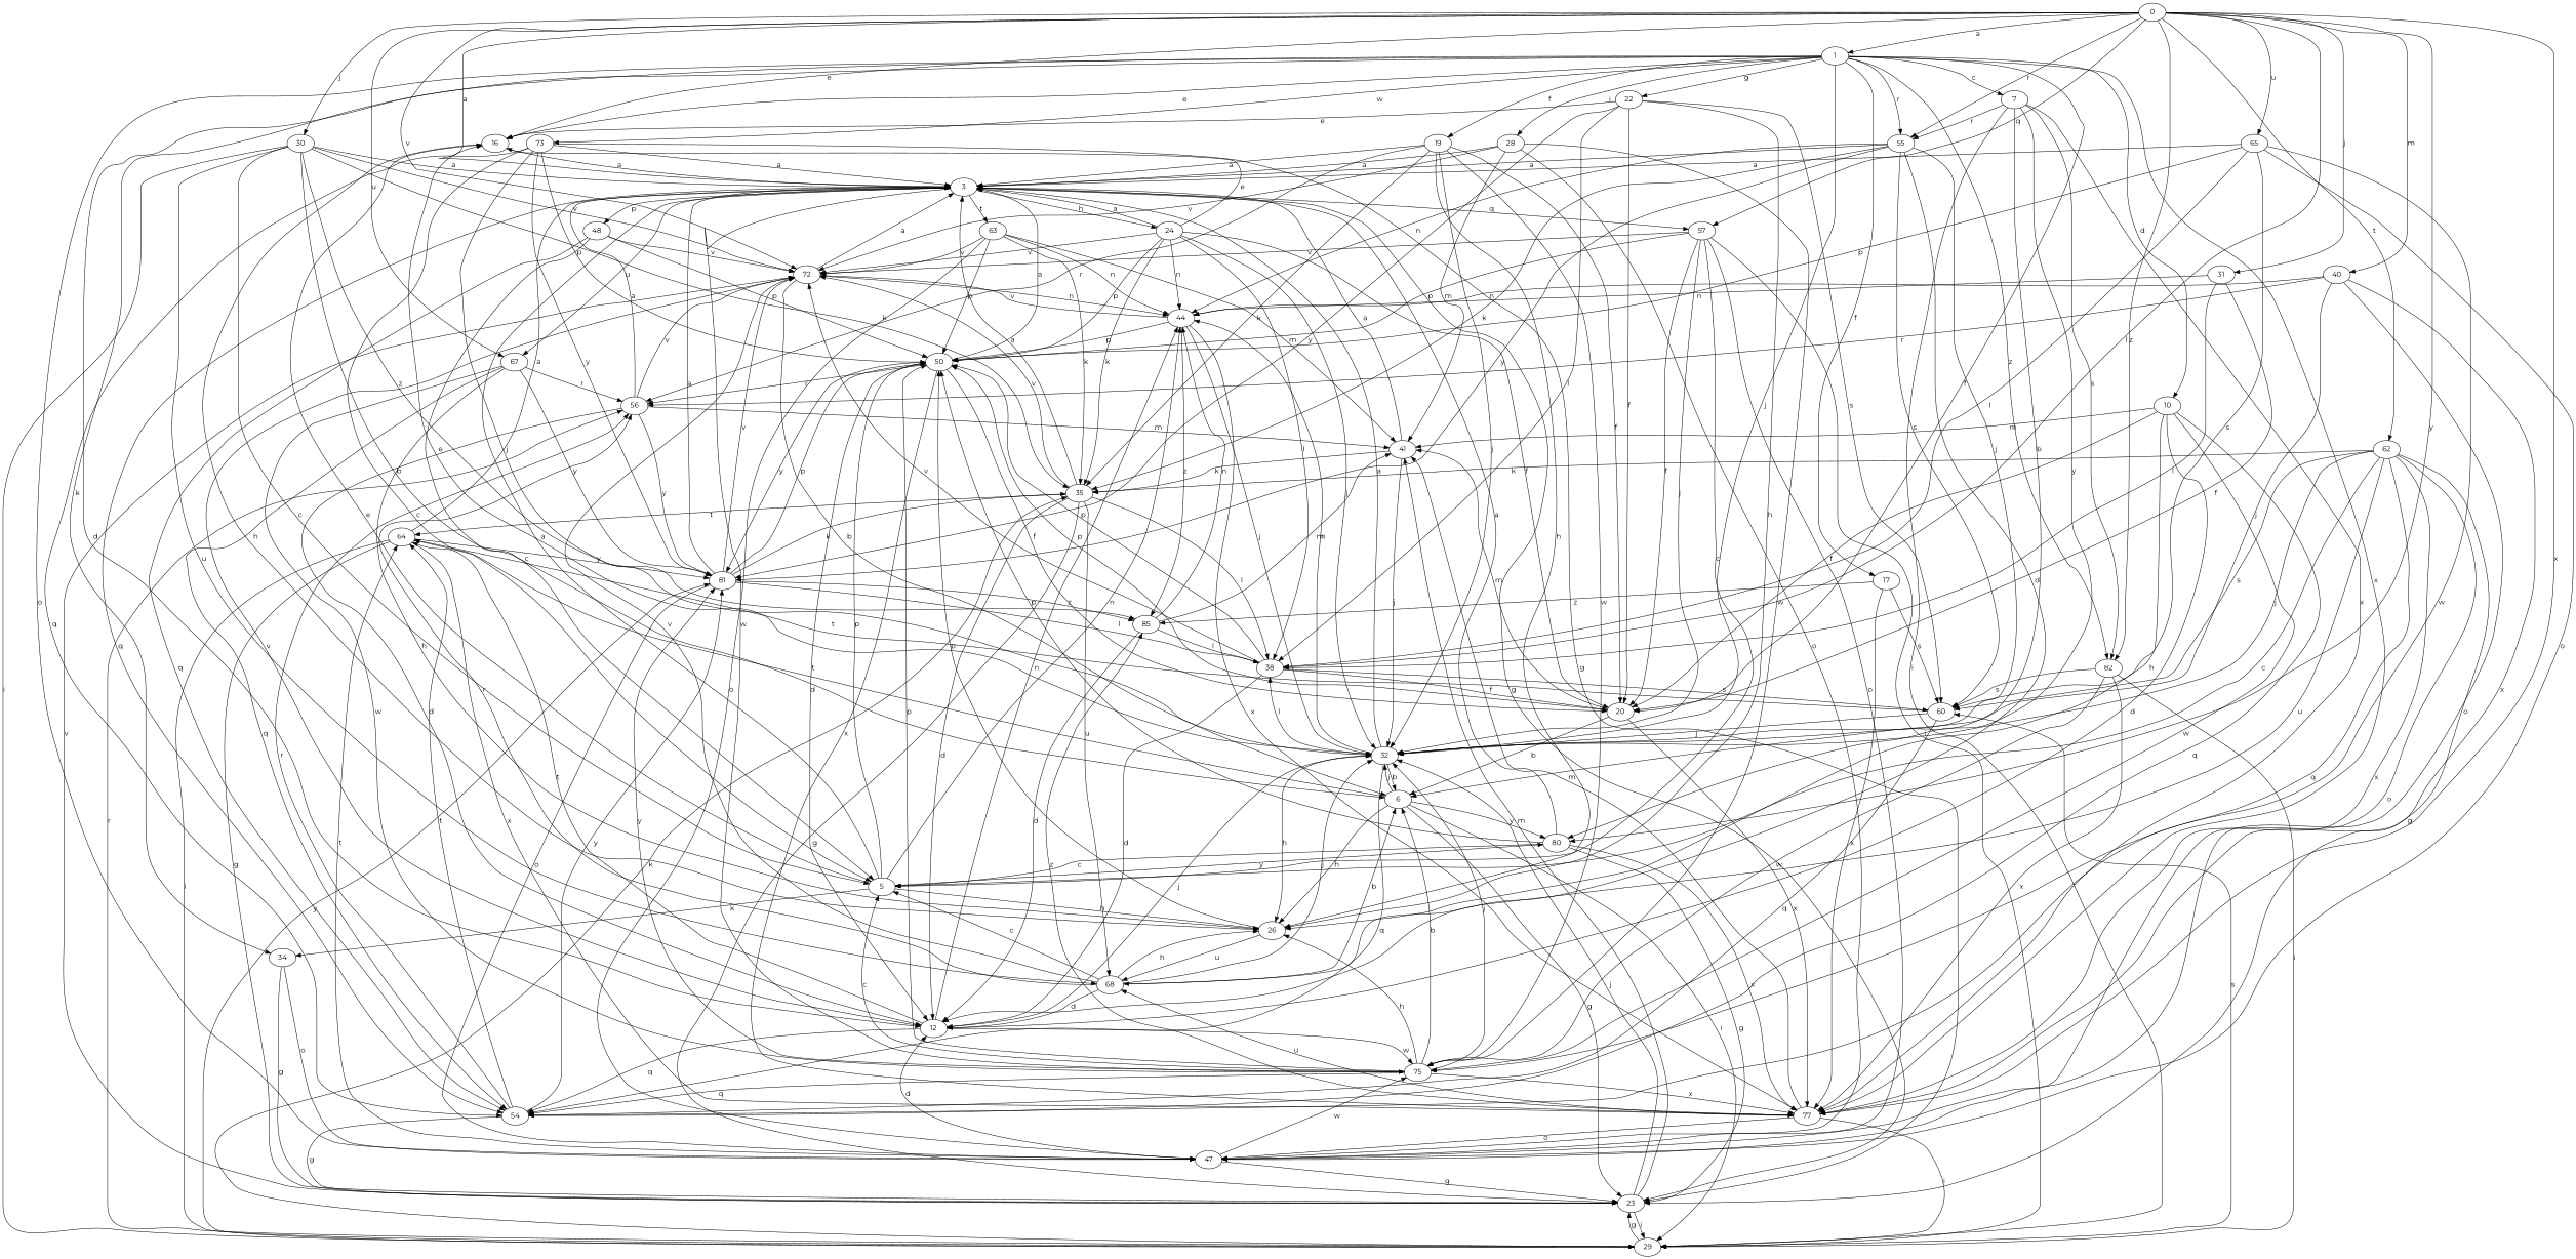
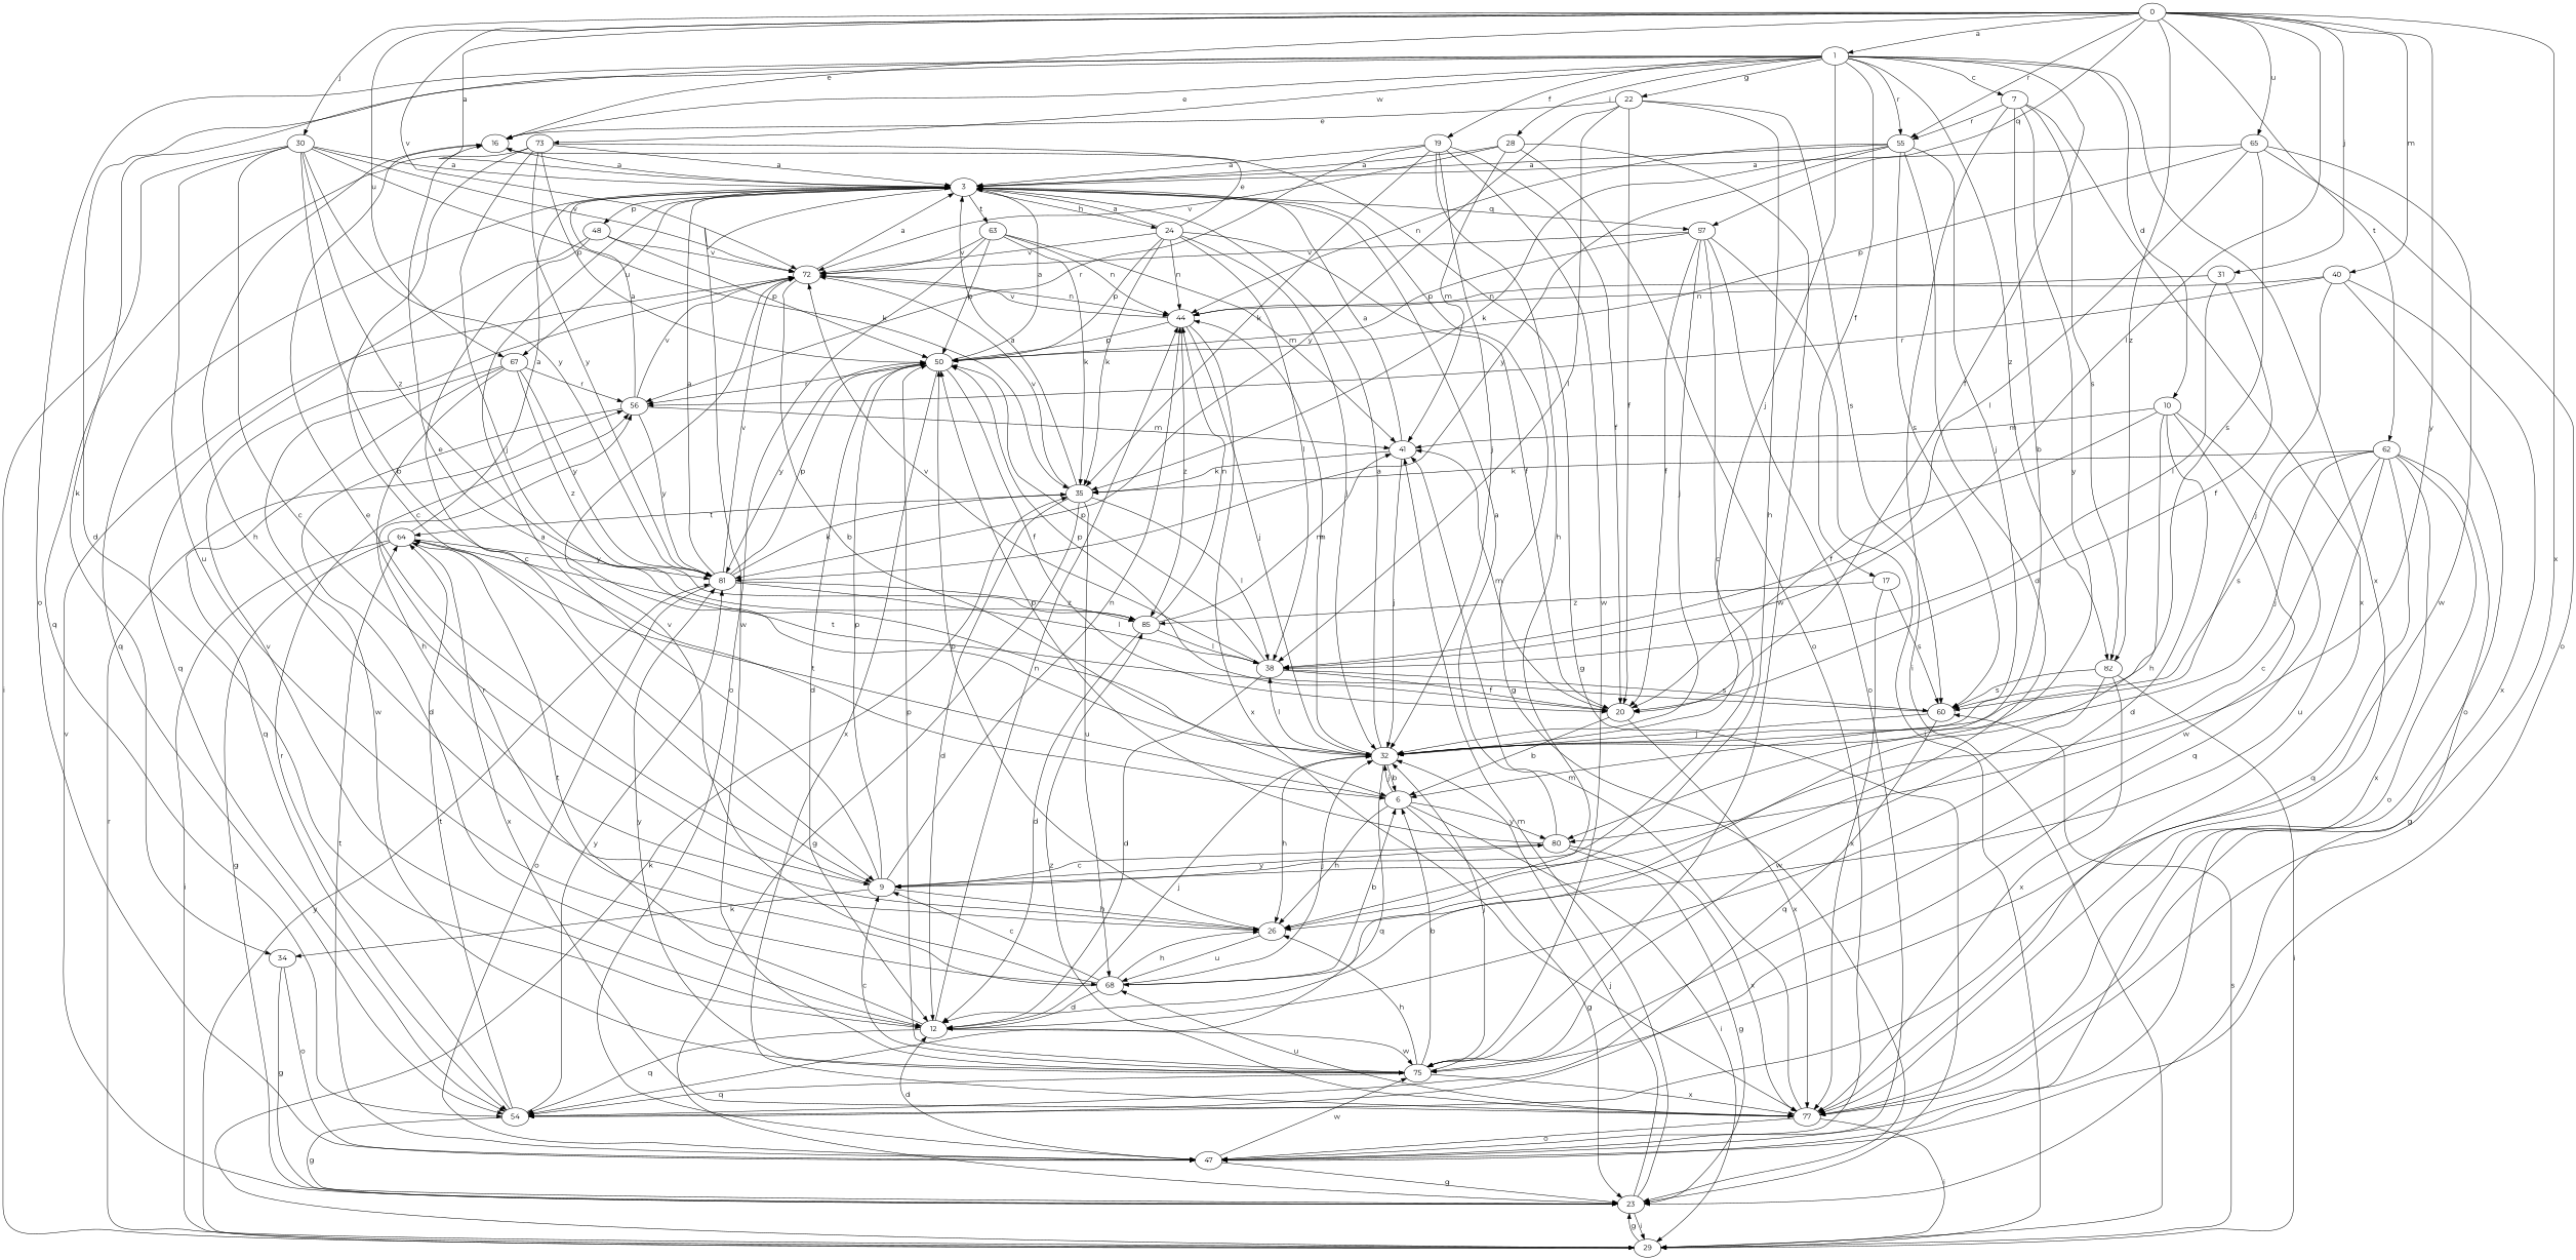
  strict digraph {
    fontname=Montserrat
    node [fontname=Montserrat]
    edge [fontname=Montserrat]
    0
    1
    3
    16
    30
    31
    38
    40
    n9 [label=57]
    55
    62
    65
    67
    72
    77
    80
    82
    7
    10
    12
    17
    19
    20
    22
    28
    32
    34
    47
    73
    23
    24
    48
    54
    63
    75
    26
    6
    29
-   9 [label=5]
+   9
    85
    35
    81
    68
    44
    60
    50
    56
    41
    64
    0 -> 1 [label=a]
    0 -> 3 [label=a]
    0 -> 16 [label=e]
    0 -> 30 [label=j]
    0 -> 31 [label=j]
    0 -> 38 [label=l]
    0 -> 40 [label=m]
    0 -> n9 [label=q]
    0 -> 55 [label=r]
    0 -> 62 [label=t]
    0 -> 65 [label=u]
    0 -> 67 [label=u]
    0 -> 72 [label=v]
    0 -> 77 [label=x]
    0 -> 80 [label=y]
    0 -> 82 [label=z]
    1 -> 16 [label=e]
    1 -> 55 [label=r]
    1 -> 77 [label=x]
    1 -> 82 [label=z]
    1 -> 7 [label=c]
    1 -> 10 [label=d]
    1 -> 12 [label=d]
    1 -> 17 [label=f]
    1 -> 19 [label=f]
    1 -> 20 [label=f]
    1 -> 22 [label=g]
    1 -> 28 [label=i]
    1 -> 32 [label=j]
    1 -> 34 [label=k]
    1 -> 47 [label=o]
    1 -> 73 [label=w]
    3 -> n9 [label=q]
    3 -> 67 [label=u]
    3 -> 23 [label=g]
    3 -> 24 [label=h]
    3 -> 48 [label=p]
    3 -> 54 [label=q]
    3 -> 63 [label=t]
    3 -> 75 [label=w]
    16 -> 3 [label=a]
    16 -> 26 [label=h]
    30 -> 3 [label=a]
    30 -> 72 [label=v]
    30 -> 6 [label=b]
    30 -> 29 [label=i]
    30 -> 9 [label=c]
    30 -> 85 [label=z]
    30 -> 35 [label=k]
+   30 -> 81 [label=y]
    30 -> 68 [label=u]
    31 -> 38 [label=l]
    31 -> 20 [label=f]
    31 -> 44 [label=n]
    38 -> 72 [label=v]
    38 -> 12 [label=d]
    38 -> 20 [label=f]
    38 -> 60 [label=s]
    38 -> 50 [label=p]
    40 -> 77 [label=x]
    40 -> 32 [label=j]
    40 -> 47 [label=o]
    40 -> 44 [label=n]
    40 -> 56 [label=r]
    n9 -> 72 [label=v]
    n9 -> 20 [label=f]
    n9 -> 32 [label=j]
    n9 -> 47 [label=o]
    n9 -> 29 [label=i]
    n9 -> 9 [label=c]
    n9 -> 50 [label=p]
    55 -> 3 [label=a]
    55 -> 12 [label=d]
    55 -> 32 [label=j]
    55 -> 35 [label=k]
    55 -> 81 [label=y]
    55 -> 44 [label=n]
    55 -> 60 [label=s]
    62 -> 77 [label=x]
    62 -> 32 [label=j]
    62 -> 47 [label=o]
    62 -> 23 [label=g]
    62 -> 54 [label=q]
    62 -> 9 [label=c]
    62 -> 35 [label=k]
    62 -> 68 [label=u]
    62 -> 60 [label=s]
    65 -> 3 [label=a]
    65 -> 38 [label=l]
    65 -> 47 [label=o]
    65 -> 75 [label=w]
    65 -> 60 [label=s]
    65 -> 50 [label=p]
    67 -> 54 [label=q]
    67 -> 75 [label=w]
    67 -> 26 [label=h]
+   67 -> 85 [label=z]
    67 -> 81 [label=y]
    67 -> 56 [label=r]
    72 -> 3 [label=a]
    72 -> 6 [label=b]
    72 -> 44 [label=n]
    77 -> 47 [label=o]
    77 -> 29 [label=i]
    77 -> 85 [label=z]
    77 -> 68 [label=u]
    77 -> 41 [label=m]
    80 -> 3 [label=a]
    80 -> 77 [label=x]
    80 -> 23 [label=g]
    80 -> 9 [label=c]
    80 -> 50 [label=p]
    82 -> 77 [label=x]
    82 -> 75 [label=w]
    82 -> 29 [label=i]
    82 -> 60 [label=s]
    7 -> 55 [label=r]
    7 -> 77 [label=x]
    7 -> 80 [label=y]
    7 -> 82 [label=s]
    7 -> 6 [label=b]
    7 -> 29 [label=i]
    10 -> 12 [label=d]
    10 -> 20 [label=f]
    10 -> 54 [label=q]
    10 -> 75 [label=w]
    10 -> 26 [label=h]
    10 -> 41 [label=m]
    12 -> 72 [label=v]
    12 -> 32 [label=j]
    12 -> 54 [label=q]
    12 -> 75 [label=w]
    12 -> 44 [label=n]
    12 -> 64 [label=t]
    17 -> 77 [label=x]
    17 -> 85 [label=z]
    17 -> 60 [label=s]
    19 -> 3 [label=a]
    19 -> 20 [label=f]
    19 -> 32 [label=j]
    19 -> 75 [label=w]
    19 -> 26 [label=h]
    19 -> 35 [label=k]
    19 -> 56 [label=r]
    20 -> 77 [label=x]
    20 -> 6 [label=b]
    20 -> 50 [label=p]
    20 -> 41 [label=m]
    22 -> 16 [label=e]
    22 -> 38 [label=l]
    22 -> 20 [label=f]
    22 -> 26 [label=h]
    22 -> 81 [label=y]
    22 -> 60 [label=s]
    28 -> 3 [label=a]
    28 -> 72 [label=v]
    28 -> 47 [label=o]
    28 -> 75 [label=w]
    28 -> 41 [label=m]
    32 -> 3 [label=a]
    32 -> 16 [label=e]
    32 -> 38 [label=l]
    32 -> 54 [label=q]
    32 -> 26 [label=h]
    32 -> 6 [label=b]
    32 -> 44 [label=n]
    34 -> 47 [label=o]
    34 -> 23 [label=g]
    47 -> 12 [label=d]
    47 -> 23 [label=g]
    47 -> 75 [label=w]
    47 -> 64 [label=t]
    73 -> 3 [label=a]
    73 -> 32 [label=j]
    73 -> 23 [label=g]
    73 -> 54 [label=q]
    73 -> 9 [label=c]
    73 -> 81 [label=y]
    73 -> 50 [label=p]
    23 -> 72 [label=v]
    23 -> 32 [label=j]
    23 -> 29 [label=i]
    23 -> 41 [label=m]
    24 -> 3 [label=a]
    24 -> 16 [label=e]
    24 -> 38 [label=l]
    24 -> 72 [label=v]
    24 -> 20 [label=f]
    24 -> 32 [label=j]
    24 -> 35 [label=k]
    24 -> 44 [label=n]
    24 -> 50 [label=p]
    48 -> 72 [label=v]
    48 -> 54 [label=q]
    48 -> 9 [label=c]
    48 -> 50 [label=p]
    54 -> 23 [label=g]
    54 -> 81 [label=y]
    54 -> 56 [label=r]
    54 -> 64 [label=t]
    63 -> 72 [label=v]
    63 -> 47 [label=o]
    63 -> 35 [label=k]
    63 -> 44 [label=n]
    63 -> 50 [label=p]
    63 -> 41 [label=m]
    75 -> 77 [label=x]
    75 -> 32 [label=j]
    75 -> 54 [label=q]
    75 -> 26 [label=h]
    75 -> 6 [label=b]
    75 -> 9 [label=c]
    75 -> 81 [label=y]
    75 -> 50 [label=p]
    26 -> 68 [label=u]
    26 -> 50 [label=p]
    6 -> 80 [label=y]
    6 -> 32 [label=j]
    6 -> 23 [label=g]
    6 -> 26 [label=h]
    6 -> 29 [label=i]
    6 -> 64 [label=t]
    29 -> 23 [label=g]
    29 -> 35 [label=k]
    29 -> 81 [label=y]
    29 -> 60 [label=s]
    29 -> 56 [label=r]
    9 -> 3 [label=a]
    9 -> 16 [label=e]
    9 -> 80 [label=y]
    9 -> 34 [label=k]
    9 -> 26 [label=h]
    9 -> 44 [label=n]
    9 -> 50 [label=p]
    85 -> 38 [label=l]
    85 -> 12 [label=d]
    85 -> 44 [label=n]
    85 -> 41 [label=m]
    35 -> 3 [label=a]
    35 -> 38 [label=l]
    35 -> 72 [label=v]
    35 -> 12 [label=d]
    35 -> 23 [label=g]
    35 -> 68 [label=u]
    35 -> 64 [label=t]
    81 -> 3 [label=a]
    81 -> 38 [label=l]
    81 -> 72 [label=v]
    81 -> 47 [label=o]
    81 -> 85 [label=z]
    81 -> 35 [label=k]
    81 -> 50 [label=p]
    68 -> 72 [label=v]
    68 -> 12 [label=d]
    68 -> 32 [label=j]
    68 -> 26 [label=h]
    68 -> 6 [label=b]
    68 -> 9 [label=c]
    68 -> 56 [label=r]
    44 -> 72 [label=v]
    44 -> 77 [label=x]
    44 -> 32 [label=j]
    44 -> 85 [label=z]
    44 -> 50 [label=p]
    60 -> 32 [label=j]
    60 -> 54 [label=q]
    60 -> 64 [label=t]
    50 -> 3 [label=a]
    50 -> 77 [label=x]
    50 -> 12 [label=d]
    50 -> 20 [label=f]
    50 -> 81 [label=y]
    50 -> 56 [label=r]
    56 -> 3 [label=a]
    56 -> 72 [label=v]
    56 -> 12 [label=d]
    56 -> 81 [label=y]
    56 -> 41 [label=m]
    41 -> 3 [label=a]
    41 -> 32 [label=j]
    41 -> 35 [label=k]
    64 -> 3 [label=a]
    64 -> 77 [label=x]
    64 -> 23 [label=g]
    64 -> 29 [label=i]
    64 -> 81 [label=y]
  }
